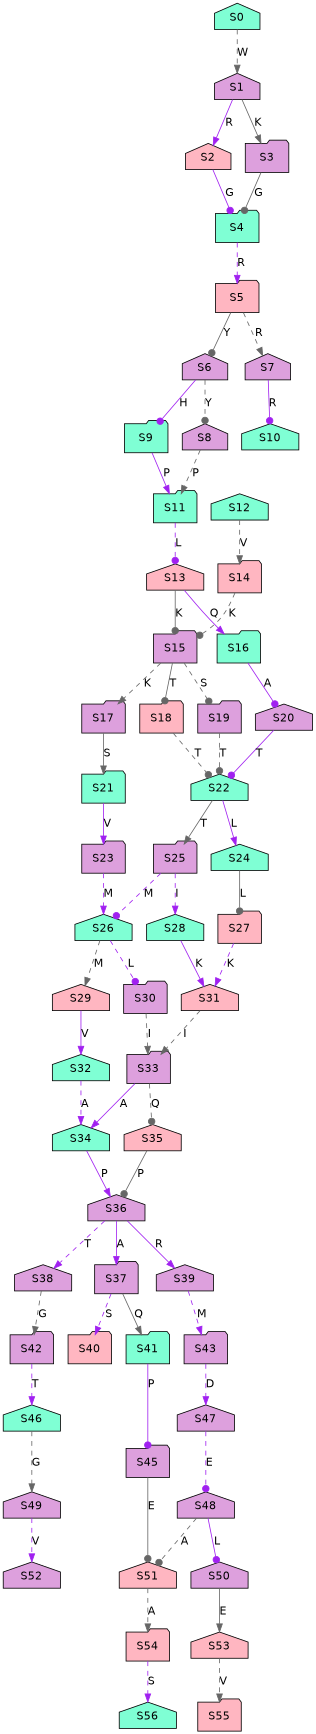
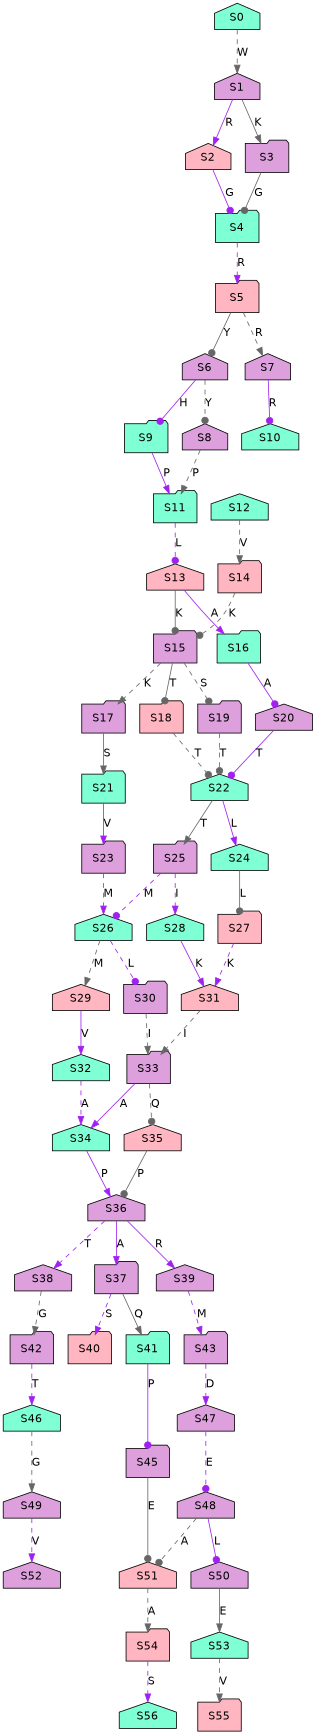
  strict digraph {
    fontname="DejaVu Sans"
    node [fillcolor=plum fontname="DejaVu Sans" shape=house style=filled]
    edge [arrowhead=normal color=purple fontname="DejaVu Sans" style=dashed]
    S0 [fillcolor=aquamarine]
    S1
    S2 [fillcolor=lightpink]
    S3 [shape=folder]
    S4 [fillcolor=aquamarine shape=folder]
    S5 [fillcolor=lightpink shape=folder]
    S6
    S7
    S8
    S9 [fillcolor=aquamarine shape=folder]
    S10 [fillcolor=aquamarine]
    S11 [fillcolor=aquamarine shape=folder]
    S13 [fillcolor=lightpink]
    S12 [fillcolor=aquamarine]
    S14 [fillcolor=lightpink shape=folder]
    S15 [shape=folder]
    S16 [fillcolor=aquamarine shape=folder]
    S17 [shape=folder]
    S18 [fillcolor=lightpink shape=folder]
    S19 [shape=folder]
    S20
    S21 [fillcolor=aquamarine shape=folder]
    S22 [fillcolor=aquamarine]
    S23 [shape=folder]
    S24 [fillcolor=aquamarine]
    S25 [shape=folder]
    S26 [fillcolor=aquamarine]
    S27 [fillcolor=lightpink shape=folder]
    S28 [fillcolor=aquamarine]
    S29 [fillcolor=lightpink]
    S30 [shape=folder]
    S31 [fillcolor=lightpink]
    S32 [fillcolor=aquamarine]
    S33 [shape=folder]
    S34 [fillcolor=aquamarine]
    S35 [fillcolor=lightpink]
    S36
    S37 [shape=folder]
    S38
    S39
    S40 [fillcolor=lightpink shape=folder]
    S41 [fillcolor=aquamarine shape=folder]
    S42 [shape=folder]
    S43 [shape=folder]
    S45 [shape=folder]
    S46 [fillcolor=aquamarine]
    S47
    S51 [fillcolor=lightpink]
    S49
    S48
    S50
    S52
-   S53 [fillcolor=lightpink]
+   S53 [fillcolor=aquamarine]
    S54 [fillcolor=lightpink shape=folder]
    S55 [fillcolor=lightpink shape=folder]
    S56 [fillcolor=aquamarine]
    S0 -> S1 [color=gray40 label=W]
    S1 -> S2 [label=R style=solid]
    S1 -> S3 [color=gray40 label=K style=solid]
    S2 -> S4 [arrowhead=dot label=G style=solid]
    S3 -> S4 [arrowhead=dot color=gray40 label=G style=solid]
    S4 -> S5 [label=R]
    S5 -> S6 [arrowhead=dot color=gray40 label=Y style=solid]
    S5 -> S7 [color=gray40 label=R]
    S6 -> S8 [arrowhead=dot color=gray40 label=Y]
    S6 -> S9 [arrowhead=dot label=H style=solid]
    S7 -> S10 [arrowhead=dot label=R style=solid]
    S8 -> S11 [color=gray40 label=P]
    S9 -> S11 [label=P style=solid]
    S11 -> S13 [arrowhead=dot label=L]
    S13 -> S15 [arrowhead=dot color=gray40 label=K style=solid]
-   S13 -> S16 [label=Q style=solid]
+   S13 -> S16 [label=A style=solid]
    S12 -> S14 [color=gray40 label=V]
    S14 -> S15 [arrowhead=dot color=gray40 label=K]
    S15 -> S17 [color=gray40 label=K]
    S15 -> S18 [arrowhead=dot color=gray40 label=T style=solid]
    S15 -> S19 [arrowhead=dot color=gray40 label=S]
    S16 -> S20 [arrowhead=dot label=A style=solid]
    S17 -> S21 [color=gray40 label=S style=solid]
    S18 -> S22 [arrowhead=dot color=gray40 label=T]
    S19 -> S22 [arrowhead=dot color=gray40 label=T]
    S20 -> S22 [arrowhead=dot label=T style=solid]
    S21 -> S23 [label=V style=solid]
    S22 -> S24 [label=L style=solid]
    S22 -> S25 [color=gray40 label=T style=solid]
    S23 -> S26 [label=M]
    S24 -> S27 [arrowhead=dot color=gray40 label=L style=solid]
    S25 -> S26 [arrowhead=dot label=M]
    S25 -> S28 [label=I]
    S26 -> S29 [color=gray40 label=M]
    S26 -> S30 [arrowhead=dot label=L]
    S27 -> S31 [label=K]
    S28 -> S31 [label=K style=solid]
    S29 -> S32 [label=V style=solid]
    S30 -> S33 [color=gray40 label=I]
    S31 -> S33 [color=gray40 label=I]
    S32 -> S34 [label=A]
    S33 -> S34 [label=A style=solid]
    S33 -> S35 [arrowhead=dot color=gray40 label=Q]
    S34 -> S36 [label=P style=solid]
    S35 -> S36 [arrowhead=dot color=gray40 label=P style=solid]
    S36 -> S37 [label=A style=solid]
    S36 -> S38 [label=T]
    S36 -> S39 [label=R style=solid]
    S37 -> S40 [label=S]
    S37 -> S41 [color=gray40 label=Q style=solid]
    S38 -> S42 [color=gray40 label=G]
    S39 -> S43 [label=M]
    S41 -> S45 [arrowhead=dot label=P style=solid]
    S42 -> S46 [label=T]
    S43 -> S47 [label=D]
    S45 -> S51 [arrowhead=dot color=gray40 label=E style=solid]
    S46 -> S49 [color=gray40 label=G]
    S47 -> S48 [arrowhead=dot label=E]
    S51 -> S54 [color=gray40 label=A]
    S49 -> S52 [label=V]
    S48 -> S51 [arrowhead=dot color=gray40 label=A]
    S48 -> S50 [arrowhead=dot label=L style=solid]
    S50 -> S53 [color=gray40 label=E style=solid]
    S53 -> S55 [color=gray40 label=V]
    S54 -> S56 [label=S]
  }
